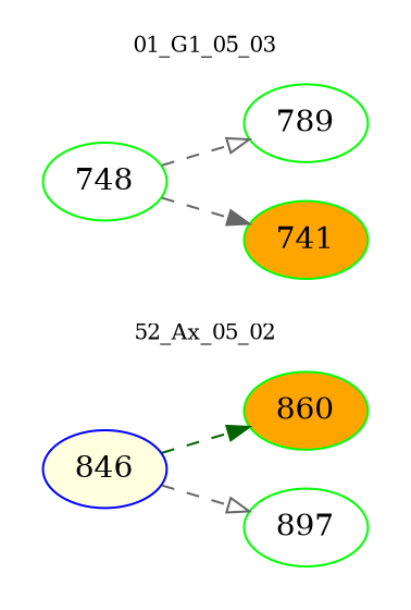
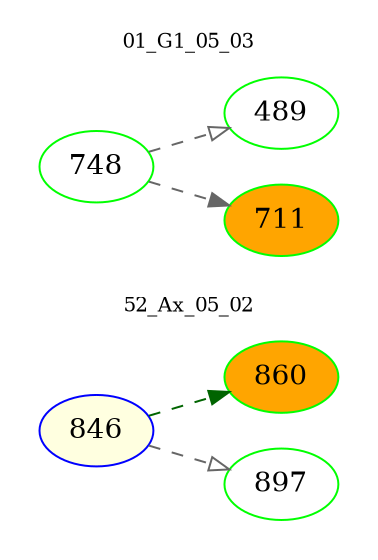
  digraph {
    rankdir=LR
    node [color=green fillcolor=white style=filled]
    edge [arrowhead=onormal color=gray40 style=dashed]
    n1 [color=blue fillcolor=lightyellow label=846]
    n2 [label=897]
    n3 [fillcolor=orange label=860]
    n4 [label=748]
-   n5 [fillcolor=orange label=741]
-   n6 [label=789]
+   n5 [fillcolor=orange label=711]
+   n6 [label=489]
    subgraph cluster_1 {
      color=white
      fontsize=10
      label="52_Ax_05_02"
      n1
      n2
      n3
    }
    subgraph cluster_2 {
      color=white
      fontsize=10
      label="01_G1_05_03"
      n4
      n5
      n6
    }
    n1 -> n2
    n1 -> n3 [arrowhead=normal color=darkgreen]
    n4 -> n5 [arrowhead=normal]
    n4 -> n6
  }
